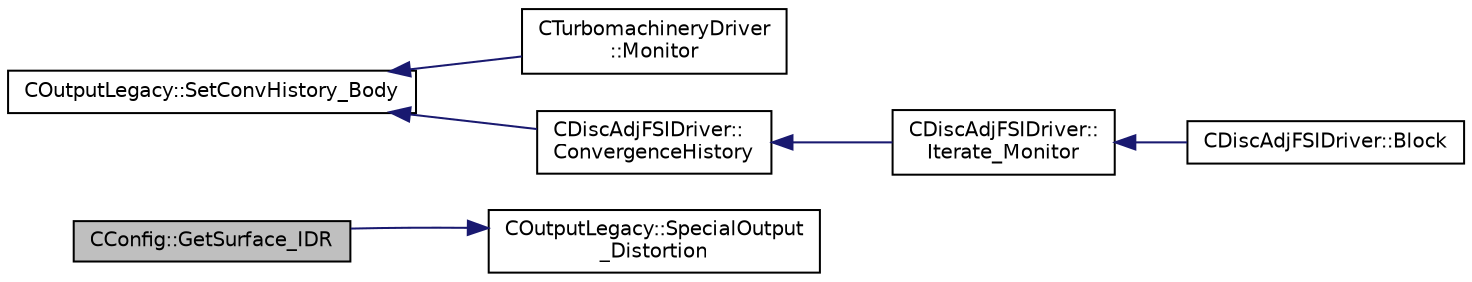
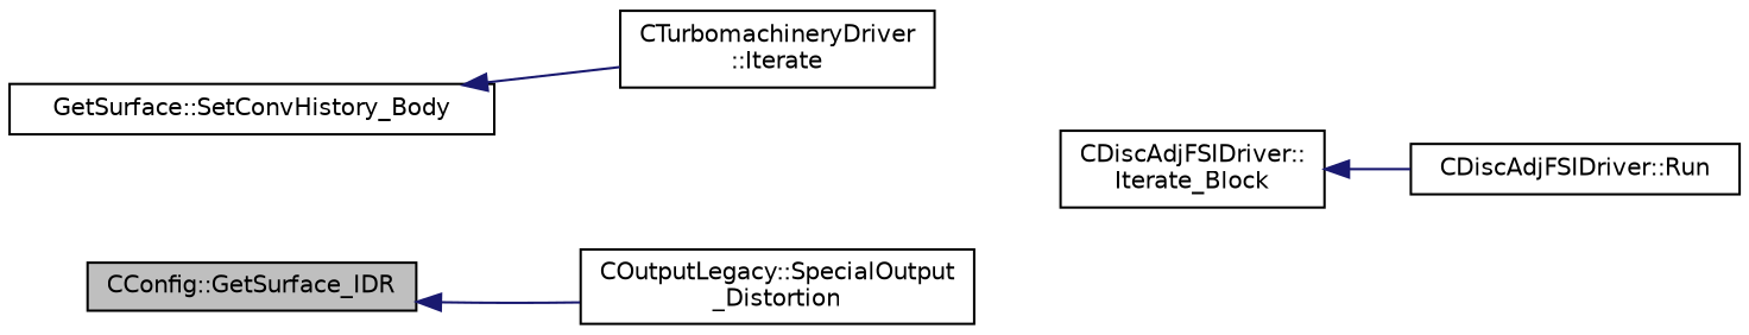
  digraph {
    rankdir=LR
    node [color=black fillcolor=white fontname=Helvetica fontsize=10 shape=record style=filled]
    edge [color=midnightblue dir=back fontname=Helvetica fontsize=10 labelfontname=Helvetica labelfontsize=10 style=solid]
    n1 [fillcolor=grey75 fontcolor=black height=0.2 label="CConfig::GetSurface_IDR" width=0.4]
    n2 [height=0.2 label="COutputLegacy::SpecialOutput\l_Distortion" width=0.4]
-   n3 [height=0.2 label="COutputLegacy::SetConvHistory_Body" width=0.4]
-   n4 [height=0.2 label="CTurbomachineryDriver\l::Monitor" width=0.4]
-   n5 [height=0.2 label="CDiscAdjFSIDriver::\lConvergenceHistory" width=0.4]
-   n6 [height=0.2 label="CDiscAdjFSIDriver::\lIterate_Monitor" width=0.4]
-   n7 [height=0.2 label="CDiscAdjFSIDriver::Block" width=0.4]
-   n2 -> n1
+   n3 [height=0.2 label="GetSurface::SetConvHistory_Body" width=0.4]
+   n4 [height=0.2 label="CTurbomachineryDriver\l::Iterate" width=0.4]
+   n6 [height=0.2 label="CDiscAdjFSIDriver::\lIterate_Block" width=0.4]
+   n7 [height=0.2 label="CDiscAdjFSIDriver::Run" width=0.4]
+   n1 -> n2
    n3 -> n4
-   n3 -> n5
-   n5 -> n6
    n6 -> n7
  }
